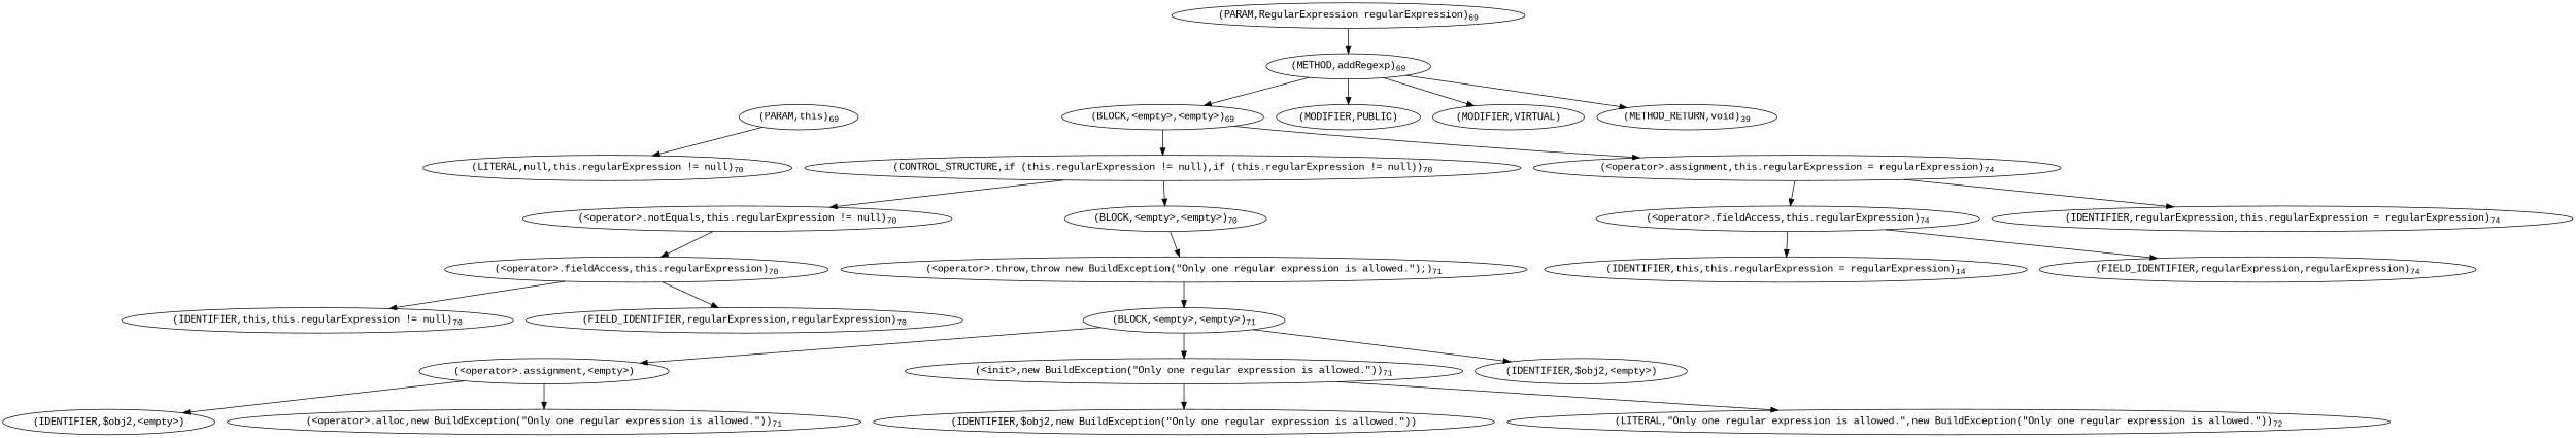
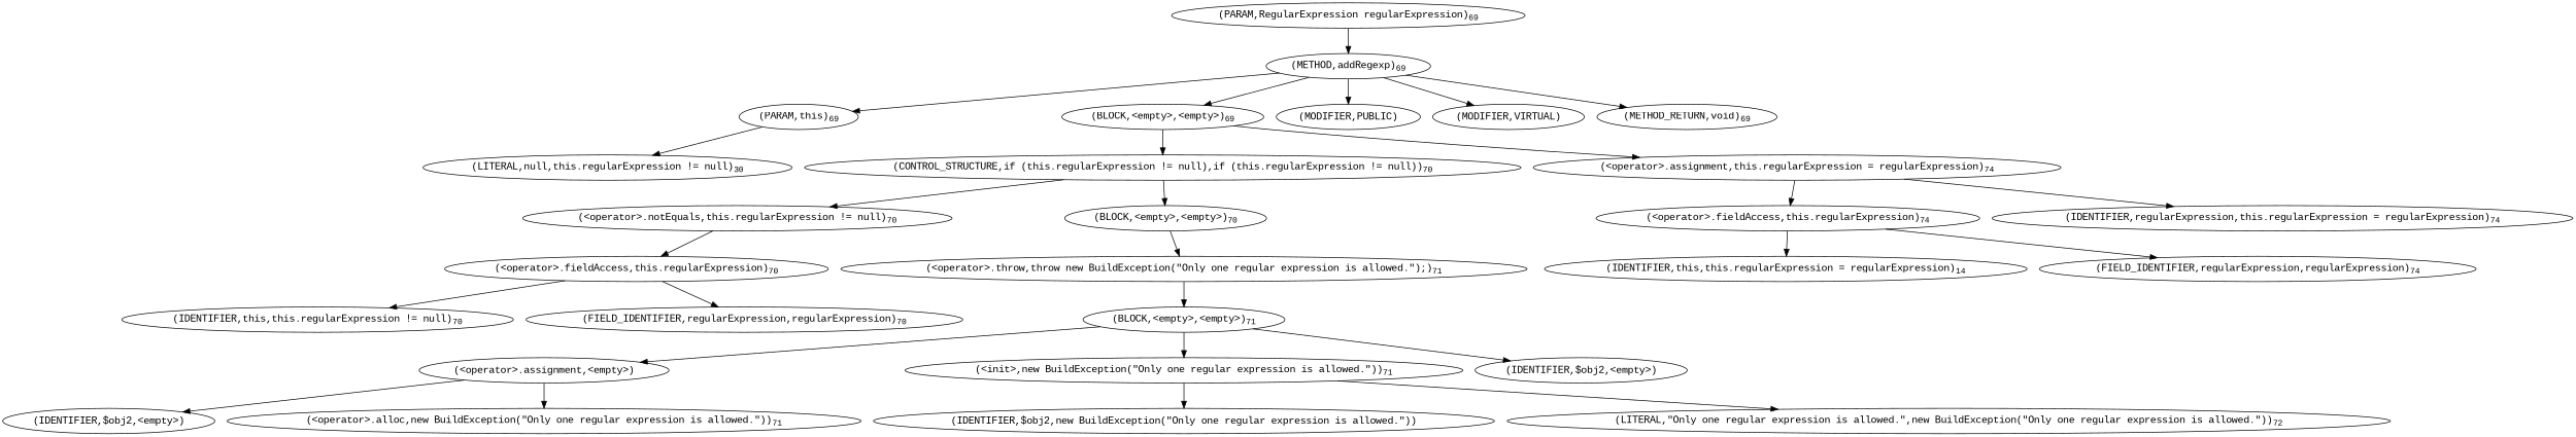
  digraph {
    fontname="Liberation Mono"
    node [fontname="Liberation Mono"]
    edge [fontname="Liberation Mono"]
    n1 [label=<(METHOD,addRegexp)<SUB>69</SUB>>]
    n2 [label=<(PARAM,this)<SUB>69</SUB>>]
    n3 [label=<(BLOCK,&lt;empty&gt;,&lt;empty&gt;)<SUB>69</SUB>>]
    n4 [label=<(MODIFIER,PUBLIC)>]
    n5 [label=<(MODIFIER,VIRTUAL)>]
-   n6 [label=<(METHOD_RETURN,void)<SUB>39</SUB>>]
-   n7 [label=<(LITERAL,null,this.regularExpression != null)<SUB>70</SUB>>]
+   n6 [label=<(METHOD_RETURN,void)<SUB>69</SUB>>]
+   n7 [label=<(LITERAL,null,this.regularExpression != null)<SUB>30</SUB>>]
    n8 [label=<(PARAM,RegularExpression regularExpression)<SUB>69</SUB>>]
    n9 [label=<(CONTROL_STRUCTURE,if (this.regularExpression != null),if (this.regularExpression != null))<SUB>70</SUB>>]
    n10 [label=<(&lt;operator&gt;.assignment,this.regularExpression = regularExpression)<SUB>74</SUB>>]
    n11 [label=<(&lt;operator&gt;.notEquals,this.regularExpression != null)<SUB>70</SUB>>]
    n12 [label=<(BLOCK,&lt;empty&gt;,&lt;empty&gt;)<SUB>70</SUB>>]
    n13 [label=<(&lt;operator&gt;.fieldAccess,this.regularExpression)<SUB>74</SUB>>]
    n14 [label=<(IDENTIFIER,regularExpression,this.regularExpression = regularExpression)<SUB>74</SUB>>]
    n15 [label=<(&lt;operator&gt;.fieldAccess,this.regularExpression)<SUB>70</SUB>>]
    n16 [label=<(&lt;operator&gt;.throw,throw new BuildException(&quot;Only one regular expression is allowed.&quot;);)<SUB>71</SUB>>]
    n17 [label=<(IDENTIFIER,this,this.regularExpression != null)<SUB>70</SUB>>]
    n18 [label=<(FIELD_IDENTIFIER,regularExpression,regularExpression)<SUB>70</SUB>>]
    n19 [label=<(BLOCK,&lt;empty&gt;,&lt;empty&gt;)<SUB>71</SUB>>]
    n20 [label=<(&lt;operator&gt;.assignment,&lt;empty&gt;)>]
    n21 [label=<(&lt;init&gt;,new BuildException(&quot;Only one regular expression is allowed.&quot;))<SUB>71</SUB>>]
    n22 [label=<(IDENTIFIER,$obj2,&lt;empty&gt;)>]
    n23 [label=<(IDENTIFIER,$obj2,&lt;empty&gt;)>]
    n24 [label=<(&lt;operator&gt;.alloc,new BuildException(&quot;Only one regular expression is allowed.&quot;))<SUB>71</SUB>>]
    n25 [label=<(IDENTIFIER,$obj2,new BuildException(&quot;Only one regular expression is allowed.&quot;))>]
    n26 [label=<(LITERAL,&quot;Only one regular expression is allowed.&quot;,new BuildException(&quot;Only one regular expression is allowed.&quot;))<SUB>72</SUB>>]
    n27 [label=<(IDENTIFIER,this,this.regularExpression = regularExpression)<SUB>14</SUB>>]
    n28 [label=<(FIELD_IDENTIFIER,regularExpression,regularExpression)<SUB>74</SUB>>]
+   n1 -> n2
    n1 -> n3
    n1 -> n4
    n1 -> n5
    n1 -> n6
    n2 -> n7
    n3 -> n9
    n3 -> n10
    n8 -> n1
    n9 -> n11
    n9 -> n12
    n10 -> n13
    n10 -> n14
    n11 -> n15
    n12 -> n16
    n13 -> n27
    n13 -> n28
    n15 -> n17
    n15 -> n18
    n16 -> n19
    n19 -> n20
    n19 -> n21
    n19 -> n22
    n20 -> n23
    n20 -> n24
    n21 -> n25
    n21 -> n26
  }
